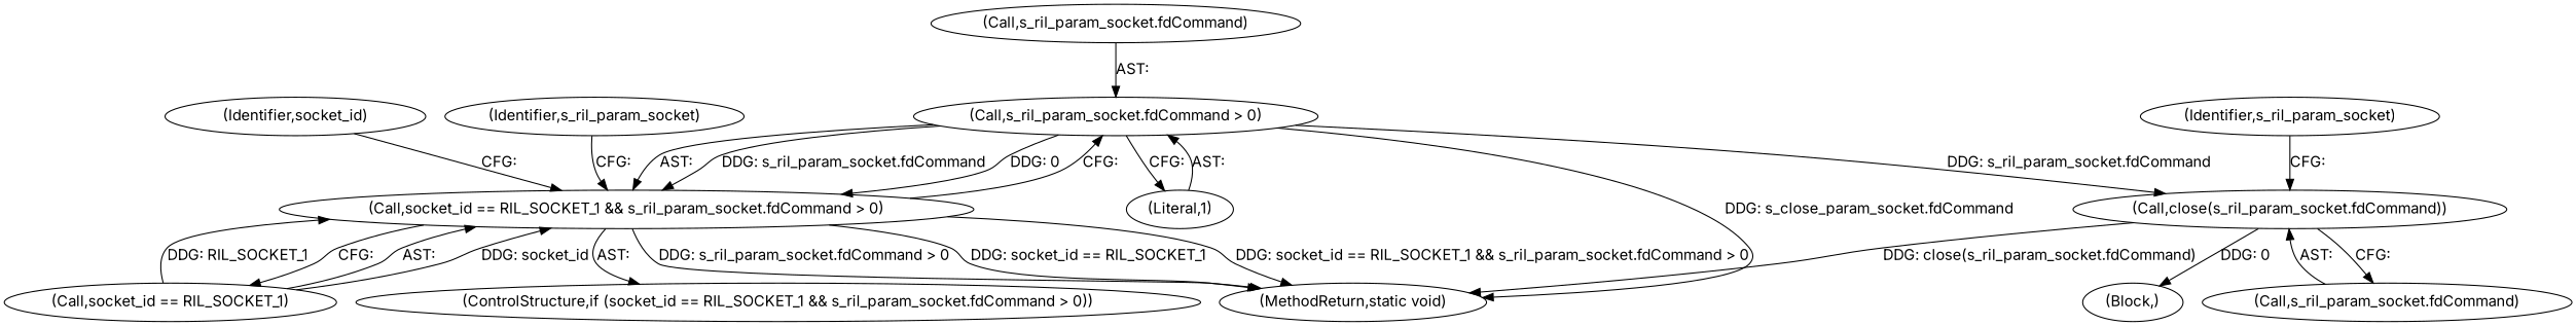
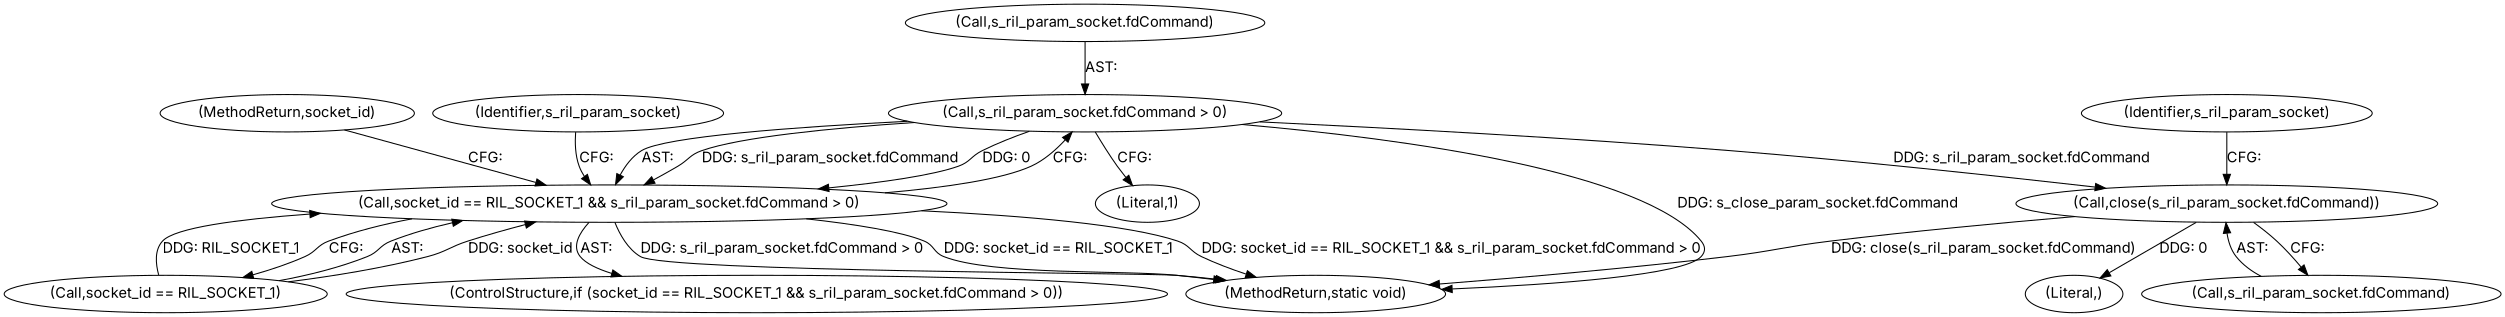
  digraph {
    fontname=Inter
    node [fontname=Inter]
    edge [fontname=Inter]
    n1 [label="(Call,s_ril_param_socket.fdCommand > 0)"]
    n2 [label="(Call,socket_id == RIL_SOCKET_1 && s_ril_param_socket.fdCommand > 0)"]
    n3 [label="(Call,close(s_ril_param_socket.fdCommand))"]
    n4 [label="(MethodReturn,static void)"]
    n5 [label="(Literal,1)"]
    n6 [label="(Call,socket_id == RIL_SOCKET_1)"]
    n7 [label="(ControlStructure,if (socket_id == RIL_SOCKET_1 && s_ril_param_socket.fdCommand > 0))"]
    n8 [label="(Call,s_ril_param_socket.fdCommand)"]
-   n9 [label="(Block,)"]
+   n9 [label="(Literal,)"]
    n10 [label="(Identifier,s_ril_param_socket)"]
-   n11 [label="(Identifier,socket_id)"]
+   n11 [label="(MethodReturn,socket_id)"]
    n12 [label="(Identifier,s_ril_param_socket)"]
    n13 [label="(Call,s_ril_param_socket.fdCommand)"]
    n1 -> n2 [label="AST: "]
    n1 -> n2 [label="DDG: s_ril_param_socket.fdCommand"]
    n1 -> n2 [label="DDG: 0"]
    n1 -> n3 [label="DDG: s_ril_param_socket.fdCommand"]
    n1 -> n4 [label="DDG: s_close_param_socket.fdCommand"]
    n1 -> n5 [label="CFG: "]
    n2 -> n1 [label="CFG: "]
    n2 -> n4 [label="DDG: socket_id == RIL_SOCKET_1 && s_ril_param_socket.fdCommand > 0"]
    n2 -> n4 [label="DDG: s_ril_param_socket.fdCommand > 0"]
    n2 -> n4 [label="DDG: socket_id == RIL_SOCKET_1"]
    n2 -> n6 [label="CFG: "]
    n2 -> n7 [label="AST: "]
    n3 -> n4 [label="DDG: close(s_ril_param_socket.fdCommand)"]
    n3 -> n8 [label="CFG: "]
    n3 -> n9 [label="DDG: 0"]
-   n5 -> n1 [label="AST: "]
    n6 -> n2 [label="AST: "]
    n6 -> n2 [label="DDG: socket_id"]
    n6 -> n2 [label="DDG: RIL_SOCKET_1"]
    n8 -> n3 [label="AST: "]
    n10 -> n3 [label="CFG: "]
    n11 -> n2 [label="CFG: "]
    n12 -> n2 [label="CFG: "]
    n13 -> n1 [label="AST: "]
  }
